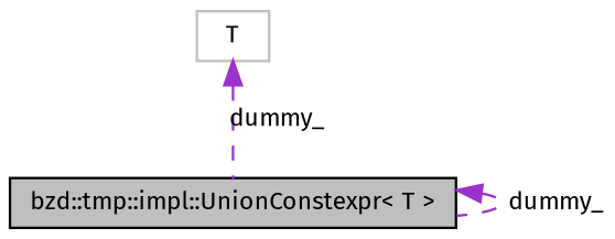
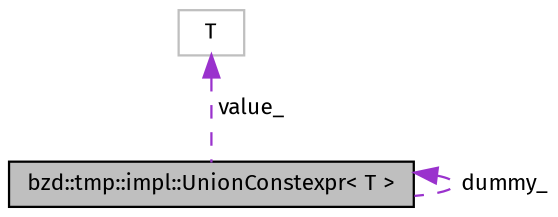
  digraph {
    fontname="Fira Sans"
    node [fontname="Fira Sans" fontsize=10 shape=record style=filled]
    edge [color=darkorchid3 dir=back fontname="Fira Sans" fontsize=10 labelfontname=Helvetica labelfontsize=10 style=dashed]
    n1 [color=black fillcolor=grey75 fontcolor=black height=0.2 label="bzd::tmp::impl::UnionConstexpr\< T \>" width=0.4]
    n2 [color=grey75 fillcolor=white height=0.2 label=T width=0.4]
    n1 -> n1 [label=" dummy_"]
-   n2 -> n1 [label=" dummy_"]
+   n2 -> n1 [label=" value_"]
  }
